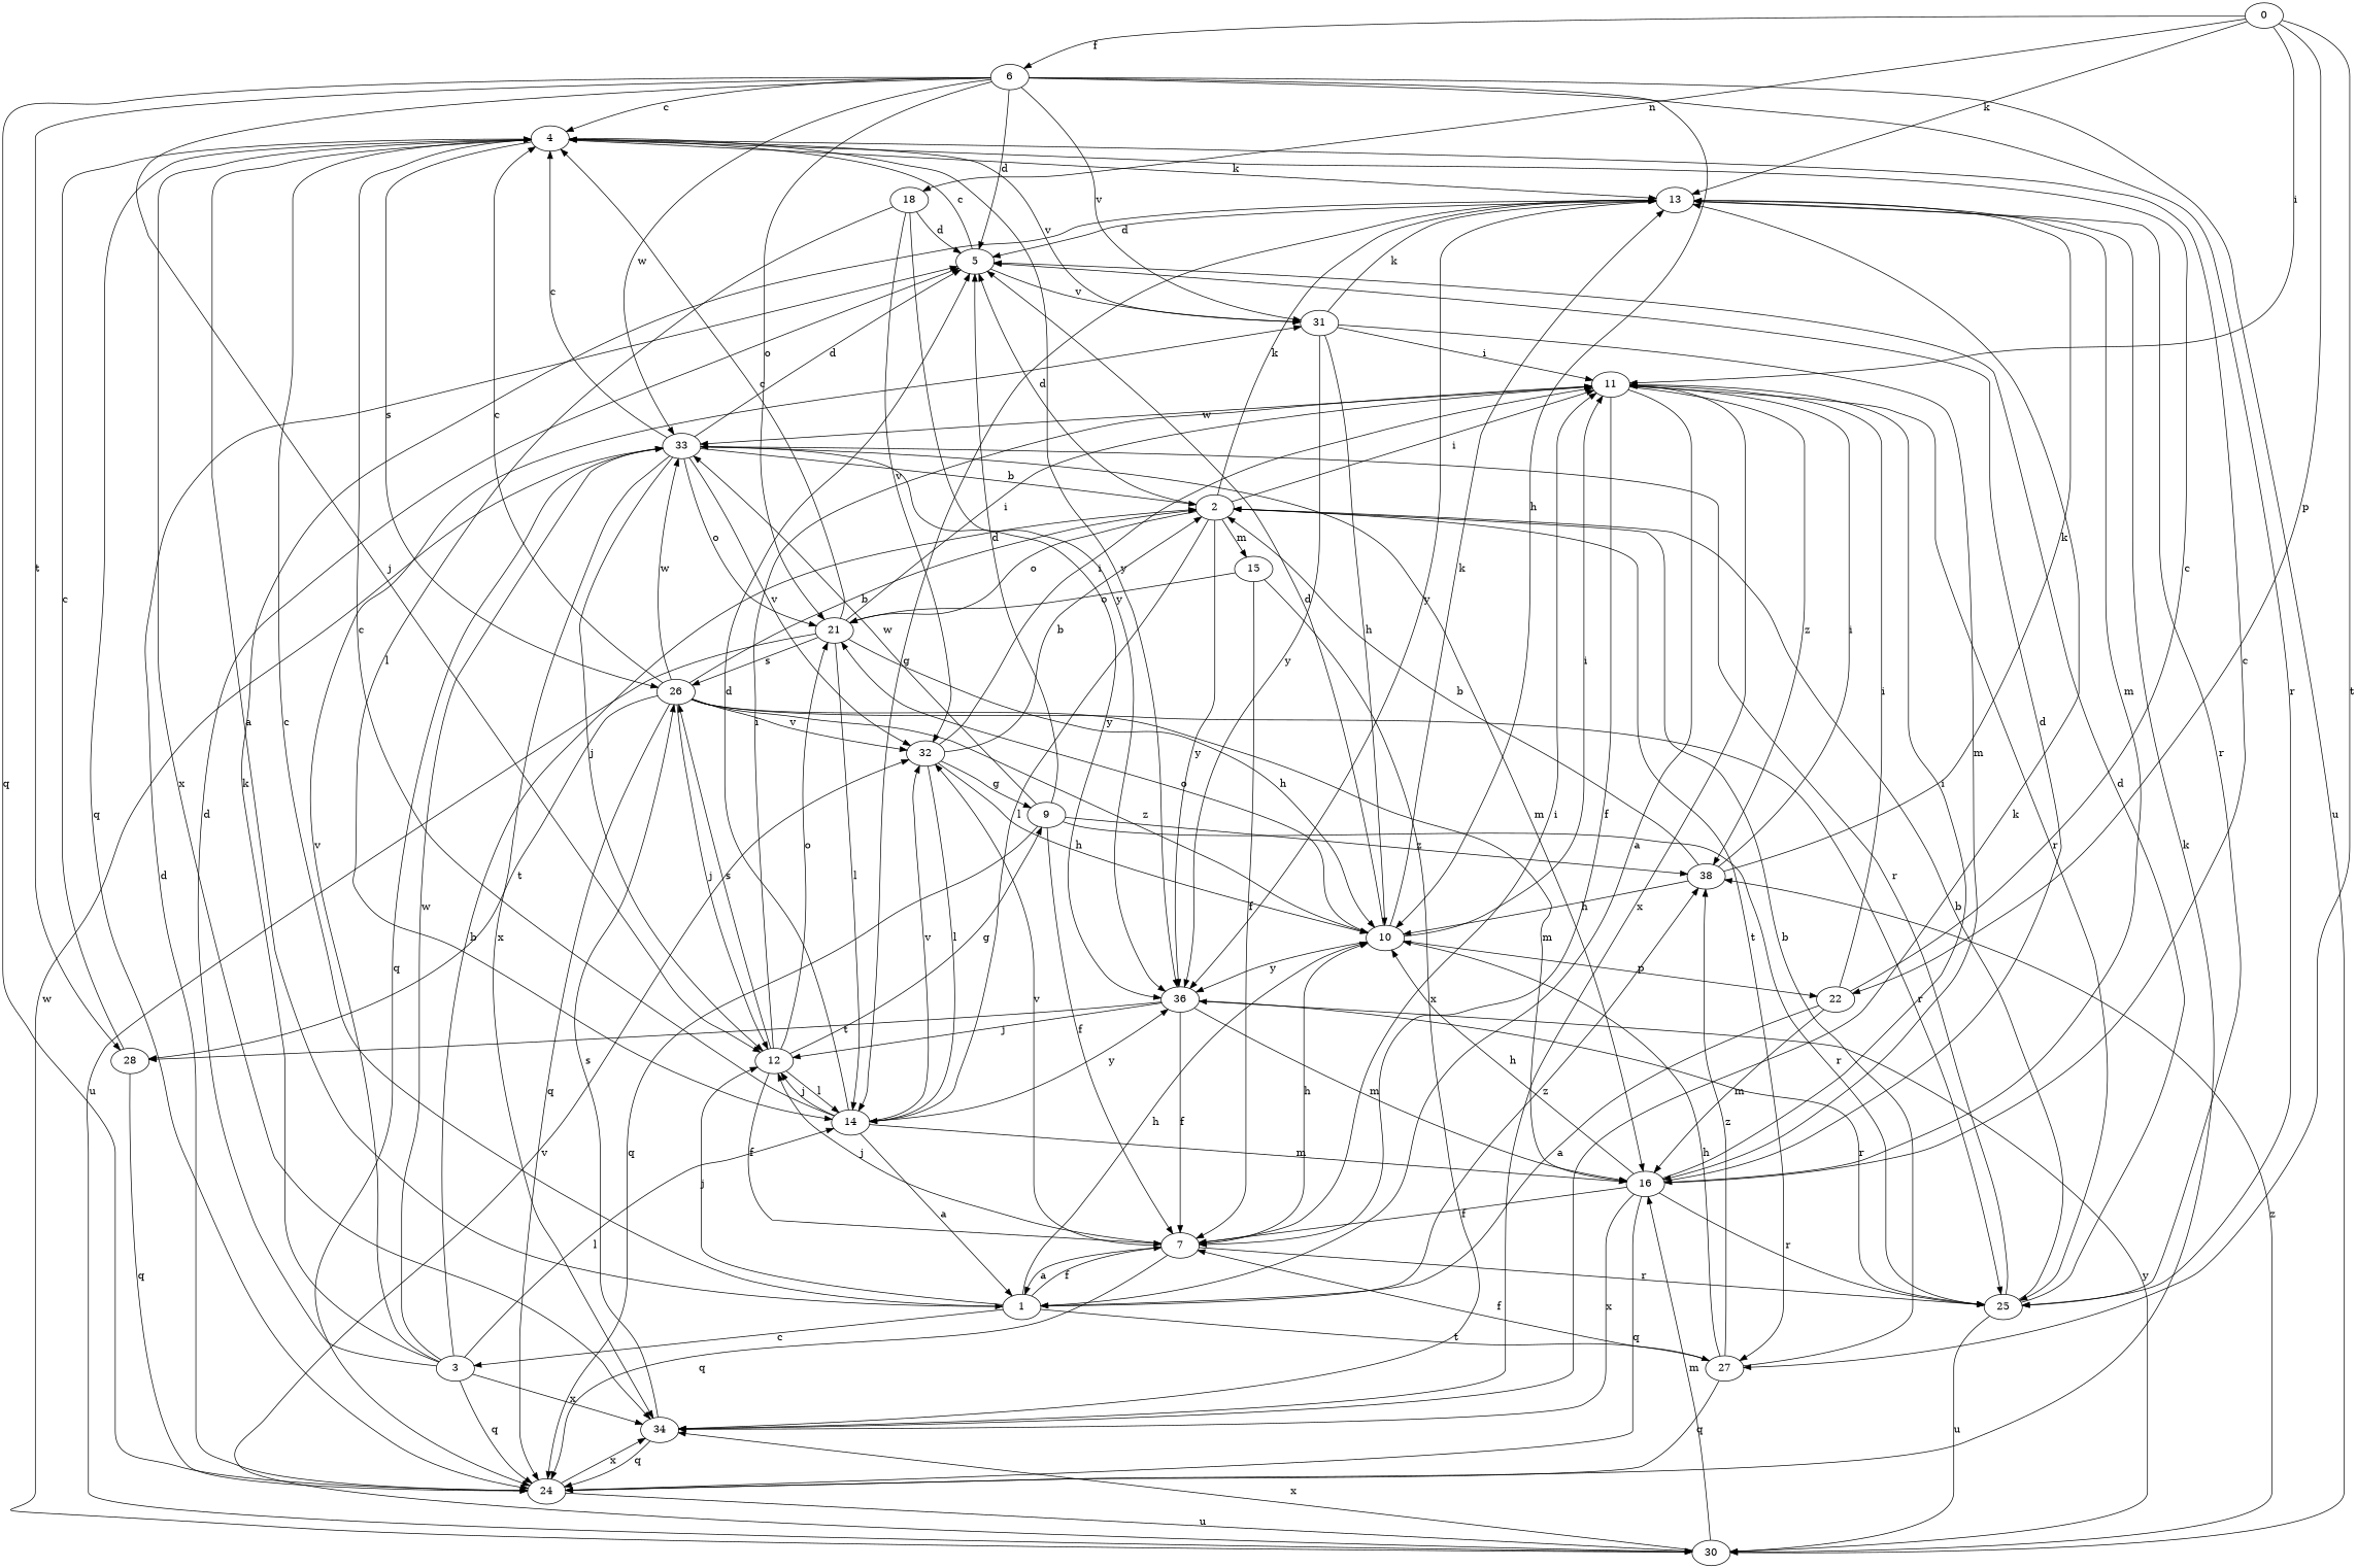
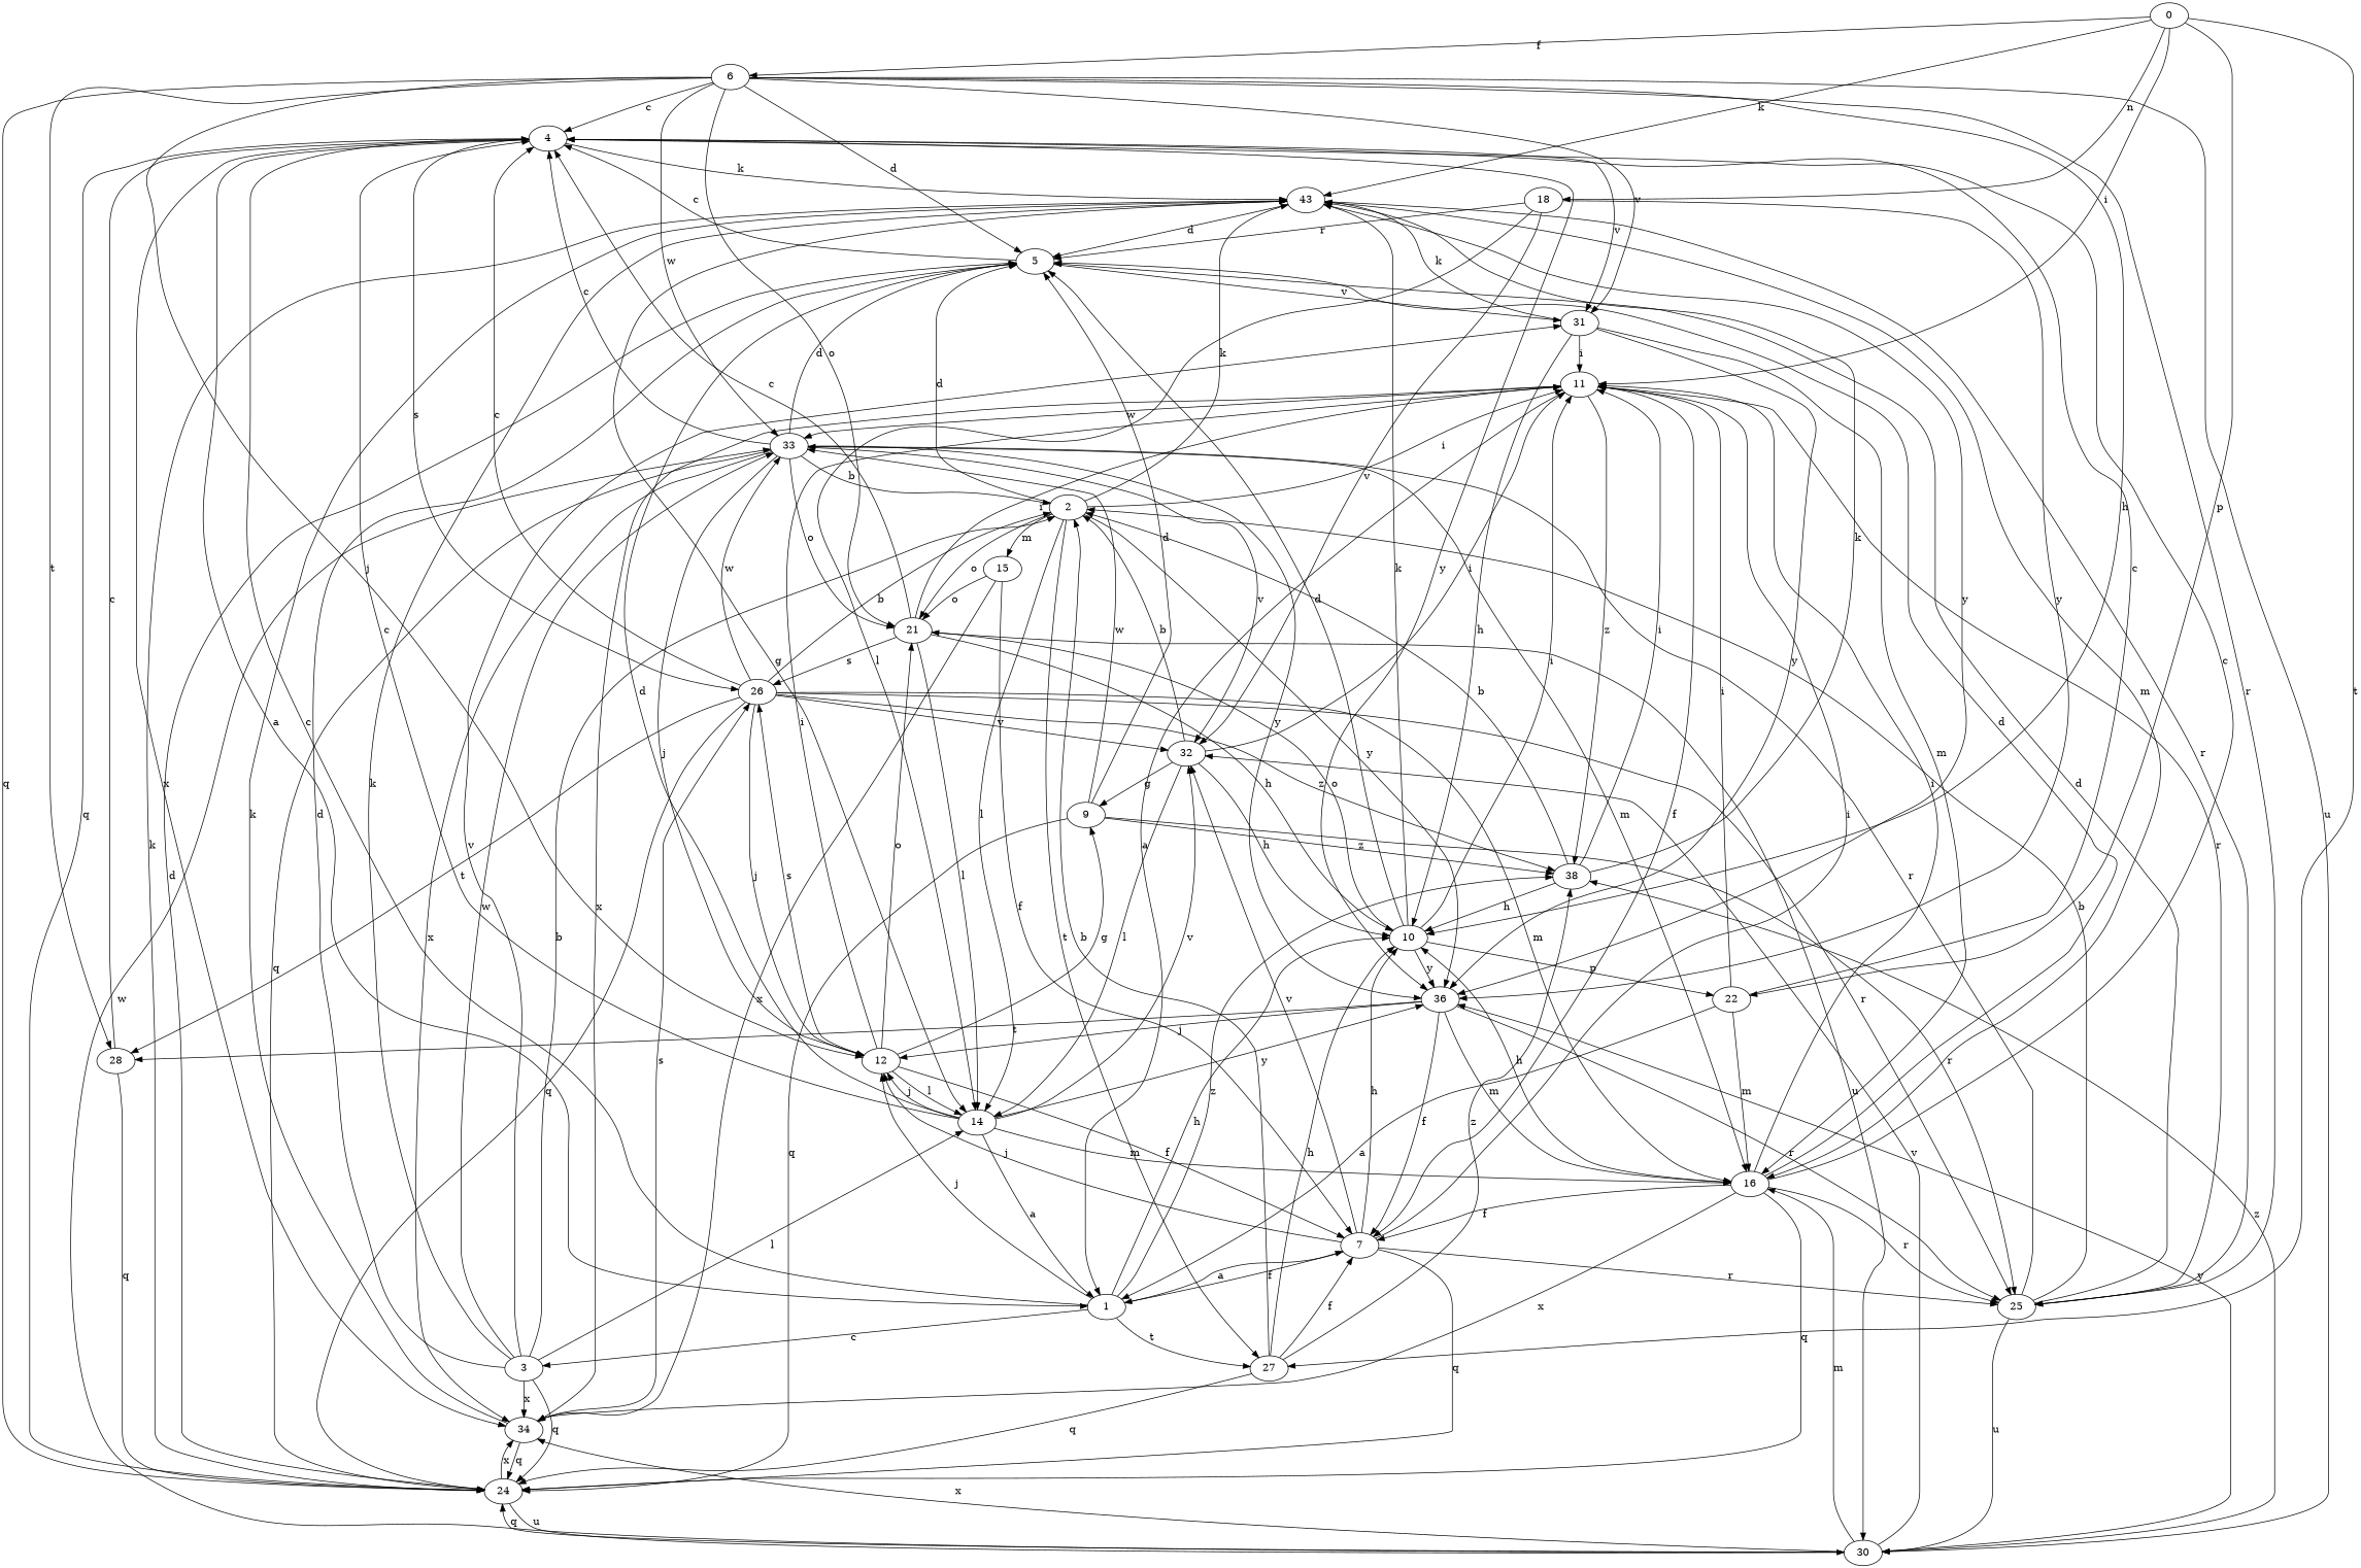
  strict digraph {
    0
    6
    11
-   13
+   13 [label=43]
    18
    22
    27
    4
    10
    12
    5
    n12 [label=21]
    24
    31
    33
    25
    28
    30
    1
    7
    38
    34
    14
    36
    16
    32
    2
    3
    26
    9
    15
    0 -> 6 [label=f]
    0 -> 11 [label=i]
    0 -> 13 [label=k]
    0 -> 18 [label=n]
    0 -> 22 [label=p]
    0 -> 27 [label=t]
    6 -> 4 [label=c]
    6 -> 10 [label=h]
    6 -> 12 [label=j]
    6 -> 5 [label=d]
    6 -> n12 [label=o]
    6 -> 24 [label=q]
    6 -> 31 [label=v]
    6 -> 33 [label=w]
    6 -> 25 [label=r]
    6 -> 28 [label=t]
    6 -> 30 [label=u]
    11 -> 33 [label=w]
    11 -> 25 [label=r]
    11 -> 1 [label=a]
    11 -> 7 [label=f]
    11 -> 38 [label=z]
    11 -> 34 [label=x]
    13 -> 5 [label=d]
    13 -> 25 [label=r]
    13 -> 14 [label=g]
    13 -> 36 [label=y]
    13 -> 16 [label=m]
-   18 -> 5 [label=d]
+   18 -> 5 [label=r]
    18 -> 14 [label=l]
    18 -> 36 [label=y]
    18 -> 32 [label=v]
    22 -> 11 [label=i]
    22 -> 4 [label=c]
    22 -> 1 [label=a]
    22 -> 16 [label=m]
    27 -> 10 [label=h]
    27 -> 24 [label=q]
    27 -> 7 [label=f]
    27 -> 38 [label=z]
    27 -> 2 [label=b]
    4 -> 13 [label=k]
    4 -> 24 [label=q]
    4 -> 31 [label=v]
    4 -> 1 [label=a]
    4 -> 34 [label=x]
    4 -> 36 [label=y]
    4 -> 26 [label=s]
    10 -> 11 [label=i]
    10 -> 13 [label=k]
    10 -> 22 [label=p]
    10 -> 5 [label=d]
    10 -> n12 [label=o]
    10 -> 36 [label=y]
    12 -> 11 [label=i]
    12 -> n12 [label=o]
    12 -> 7 [label=f]
    12 -> 14 [label=l]
    12 -> 26 [label=s]
    12 -> 9 [label=g]
    5 -> 4 [label=c]
    5 -> 31 [label=v]
    n12 -> 11 [label=i]
    n12 -> 4 [label=c]
    n12 -> 10 [label=h]
    n12 -> 30 [label=u]
    n12 -> 14 [label=l]
    n12 -> 26 [label=s]
    24 -> 13 [label=k]
    24 -> 5 [label=d]
    24 -> 30 [label=u]
    24 -> 34 [label=x]
    31 -> 11 [label=i]
    31 -> 13 [label=k]
    31 -> 10 [label=h]
    31 -> 36 [label=y]
    31 -> 16 [label=m]
    33 -> 4 [label=c]
    33 -> 12 [label=j]
    33 -> 5 [label=d]
    33 -> n12 [label=o]
    33 -> 24 [label=q]
    33 -> 34 [label=x]
    33 -> 36 [label=y]
    33 -> 16 [label=m]
    33 -> 32 [label=v]
    33 -> 2 [label=b]
    25 -> 5 [label=d]
    25 -> 33 [label=r]
    25 -> 30 [label=u]
    25 -> 2 [label=b]
    28 -> 4 [label=c]
    28 -> 24 [label=q]
+   30 -> 24 [label=q]
    30 -> 33 [label=w]
    30 -> 38 [label=z]
    30 -> 34 [label=x]
    30 -> 36 [label=y]
    30 -> 16 [label=m]
    30 -> 32 [label=v]
    1 -> 27 [label=t]
    1 -> 4 [label=c]
    1 -> 10 [label=h]
    1 -> 12 [label=j]
    1 -> 7 [label=f]
    1 -> 38 [label=z]
    1 -> 3 [label=c]
    7 -> 11 [label=i]
    7 -> 10 [label=h]
    7 -> 12 [label=j]
    7 -> 24 [label=q]
    7 -> 25 [label=r]
    7 -> 1 [label=a]
    7 -> 32 [label=v]
    38 -> 11 [label=i]
    38 -> 13 [label=k]
    38 -> 10 [label=h]
    38 -> 2 [label=b]
    34 -> 13 [label=k]
    34 -> 24 [label=q]
    34 -> 26 [label=s]
    14 -> 4 [label=c]
    14 -> 12 [label=j]
    14 -> 5 [label=d]
    14 -> 1 [label=a]
    14 -> 36 [label=y]
    14 -> 16 [label=m]
    14 -> 32 [label=v]
    36 -> 12 [label=j]
    36 -> 25 [label=r]
    36 -> 28 [label=t]
    36 -> 7 [label=f]
    36 -> 16 [label=m]
    16 -> 11 [label=i]
    16 -> 4 [label=c]
    16 -> 10 [label=h]
    16 -> 5 [label=d]
    16 -> 24 [label=q]
    16 -> 25 [label=r]
    16 -> 7 [label=f]
    16 -> 34 [label=x]
    32 -> 11 [label=i]
    32 -> 10 [label=h]
    32 -> 14 [label=l]
    32 -> 2 [label=b]
    32 -> 9 [label=g]
    2 -> 11 [label=i]
    2 -> 13 [label=k]
    2 -> 27 [label=t]
    2 -> 5 [label=d]
    2 -> n12 [label=o]
    2 -> 14 [label=l]
    2 -> 36 [label=y]
    2 -> 15 [label=m]
    3 -> 13 [label=k]
    3 -> 5 [label=d]
    3 -> 24 [label=q]
    3 -> 31 [label=v]
    3 -> 33 [label=w]
    3 -> 34 [label=x]
    3 -> 14 [label=l]
    3 -> 2 [label=b]
    26 -> 4 [label=c]
    26 -> 12 [label=j]
    26 -> 24 [label=q]
    26 -> 33 [label=w]
    26 -> 25 [label=r]
    26 -> 28 [label=t]
-   26 -> 10 [label=z]
+   26 -> 38 [label=z]
    26 -> 16 [label=m]
    26 -> 32 [label=v]
    26 -> 2 [label=b]
    9 -> 5 [label=d]
    9 -> 24 [label=q]
    9 -> 33 [label=w]
    9 -> 25 [label=r]
-   9 -> 7 [label=f]
    9 -> 38 [label=z]
    15 -> n12 [label=o]
    15 -> 7 [label=f]
    15 -> 34 [label=x]
  }
